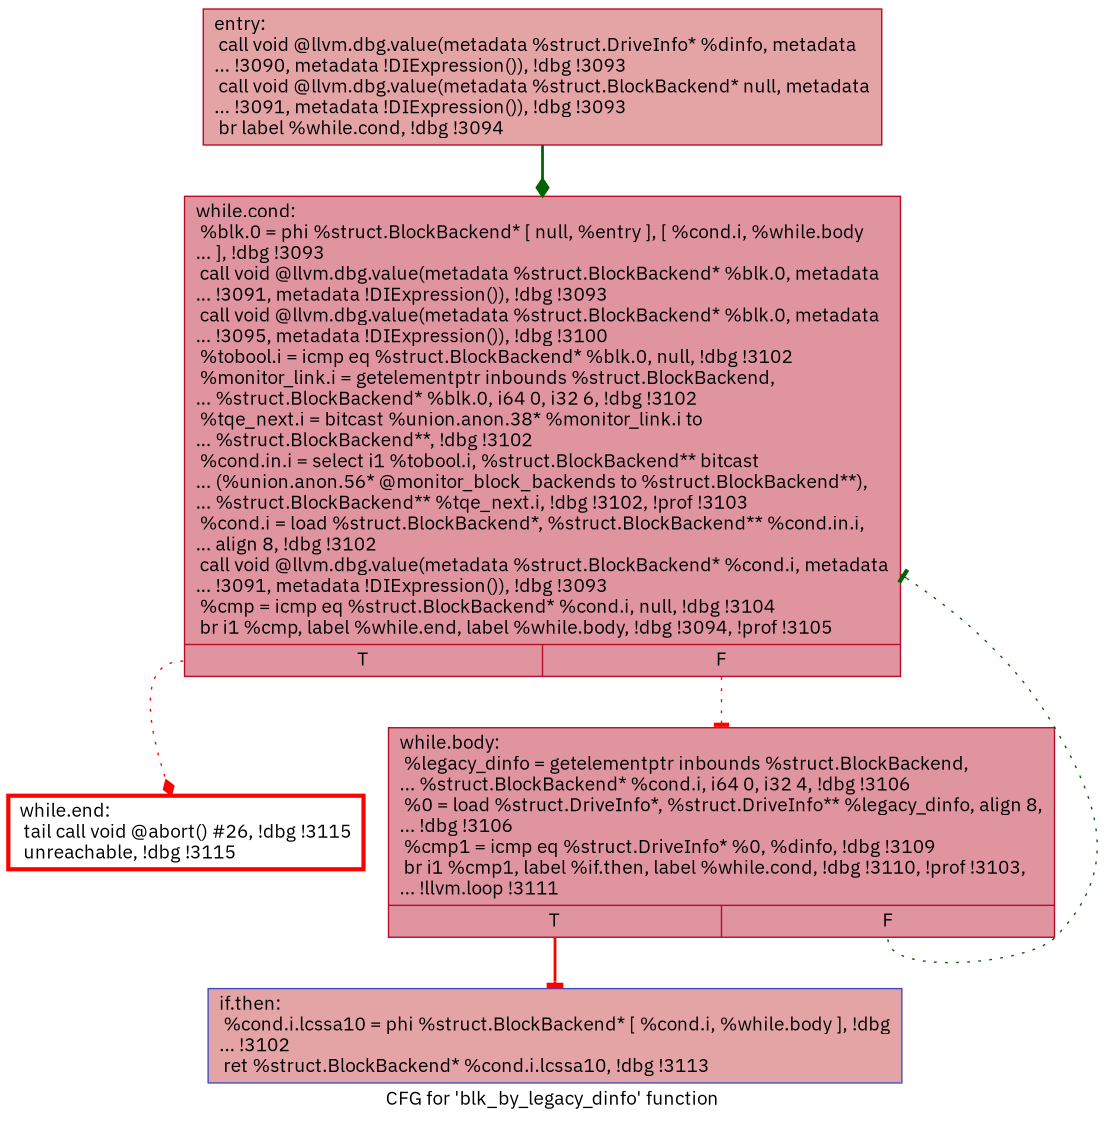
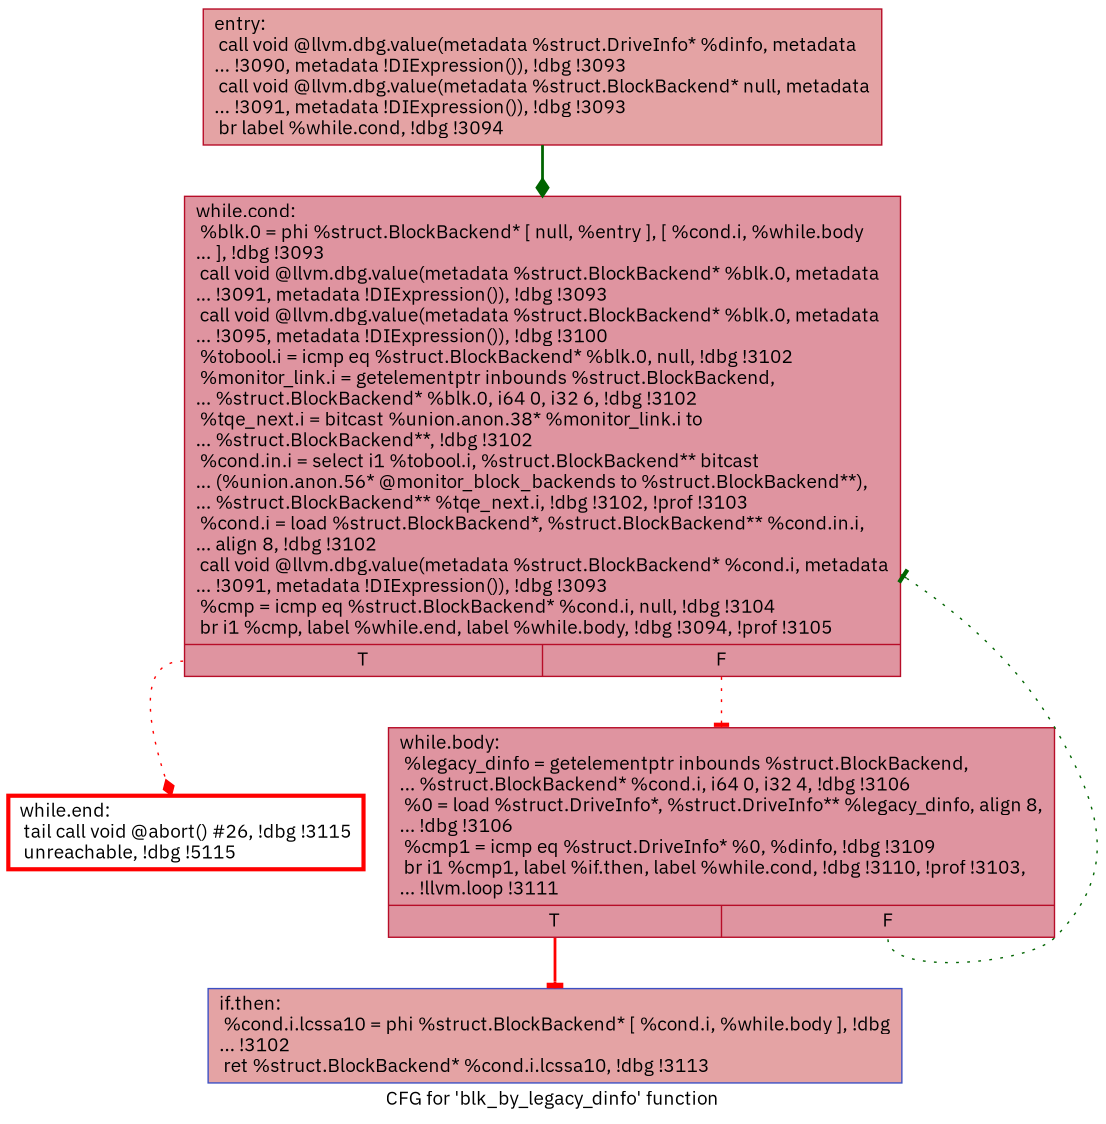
  digraph {
    label="CFG for 'blk_by_legacy_dinfo' function"
    fontname="IBM Plex Sans"
    node [color="#b70d28ff" fillcolor="#c32e3170" shape=record style=filled fontname="IBM Plex Sans"]
    edge [color=red style=dotted arrowhead=tee fontname="IBM Plex Sans" tailport=s0]
    n1 [label="{entry:\l  call void @llvm.dbg.value(metadata %struct.DriveInfo* %dinfo, metadata\l... !3090, metadata !DIExpression()), !dbg !3093\l  call void @llvm.dbg.value(metadata %struct.BlockBackend* null, metadata\l... !3091, metadata !DIExpression()), !dbg !3093\l  br label %while.cond, !dbg !3094\l}"]
    n2 [fillcolor="#b70d2870" label="{while.cond:                                       \l  %blk.0 = phi %struct.BlockBackend* [ null, %entry ], [ %cond.i, %while.body\l... ], !dbg !3093\l  call void @llvm.dbg.value(metadata %struct.BlockBackend* %blk.0, metadata\l... !3091, metadata !DIExpression()), !dbg !3093\l  call void @llvm.dbg.value(metadata %struct.BlockBackend* %blk.0, metadata\l... !3095, metadata !DIExpression()), !dbg !3100\l  %tobool.i = icmp eq %struct.BlockBackend* %blk.0, null, !dbg !3102\l  %monitor_link.i = getelementptr inbounds %struct.BlockBackend,\l... %struct.BlockBackend* %blk.0, i64 0, i32 6, !dbg !3102\l  %tqe_next.i = bitcast %union.anon.38* %monitor_link.i to\l... %struct.BlockBackend**, !dbg !3102\l  %cond.in.i = select i1 %tobool.i, %struct.BlockBackend** bitcast\l... (%union.anon.56* @monitor_block_backends to %struct.BlockBackend**),\l... %struct.BlockBackend** %tqe_next.i, !dbg !3102, !prof !3103\l  %cond.i = load %struct.BlockBackend*, %struct.BlockBackend** %cond.in.i,\l... align 8, !dbg !3102\l  call void @llvm.dbg.value(metadata %struct.BlockBackend* %cond.i, metadata\l... !3091, metadata !DIExpression()), !dbg !3093\l  %cmp = icmp eq %struct.BlockBackend* %cond.i, null, !dbg !3104\l  br i1 %cmp, label %while.end, label %while.body, !dbg !3094, !prof !3105\l|{<s0>T|<s1>F}}"]
-   n3 [color=red label="{while.end:                                        \l  tail call void @abort() #26, !dbg !3115\l  unreachable, !dbg !3115\l}" penwidth=3.0 fillcolor="" style=""]
+   n3 [color=red label="{while.end:                                        \l  tail call void @abort() #26, !dbg !3115\l  unreachable, !dbg !5115\l}" penwidth=3.0 fillcolor="" style=""]
    n4 [fillcolor="#b70d2870" label="{while.body:                                       \l  %legacy_dinfo = getelementptr inbounds %struct.BlockBackend,\l... %struct.BlockBackend* %cond.i, i64 0, i32 4, !dbg !3106\l  %0 = load %struct.DriveInfo*, %struct.DriveInfo** %legacy_dinfo, align 8,\l... !dbg !3106\l  %cmp1 = icmp eq %struct.DriveInfo* %0, %dinfo, !dbg !3109\l  br i1 %cmp1, label %if.then, label %while.cond, !dbg !3110, !prof !3103,\l... !llvm.loop !3111\l|{<s0>T|<s1>F}}"]
    n5 [color="#3d50c3ff" label="{if.then:                                          \l  %cond.i.lcssa10 = phi %struct.BlockBackend* [ %cond.i, %while.body ], !dbg\l... !3102\l  ret %struct.BlockBackend* %cond.i.lcssa10, !dbg !3113\l}"]
    n1 -> n2 [color=darkgreen style=bold arrowhead=diamond tailport=""]
    n2 -> n3 [arrowhead=diamond]
    n2 -> n4 [tailport=s1]
    n4 -> n2 [tailport=s1 color=darkgreen]
    n4 -> n5 [style=bold]
  }
